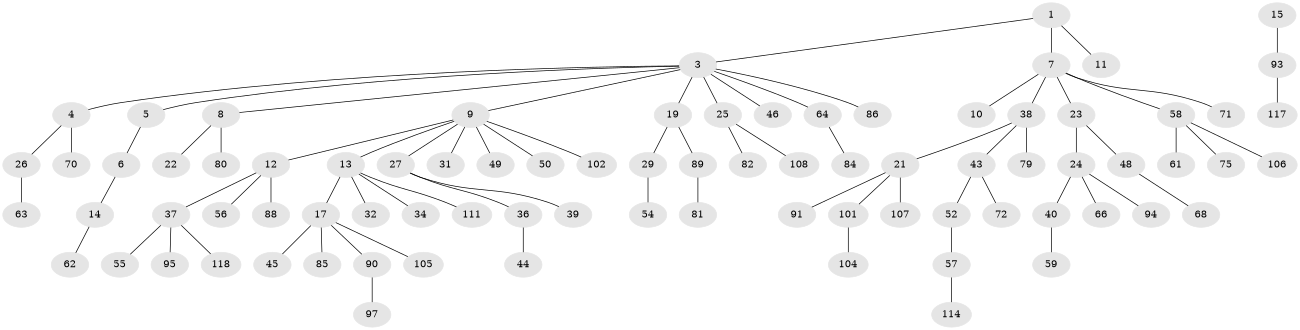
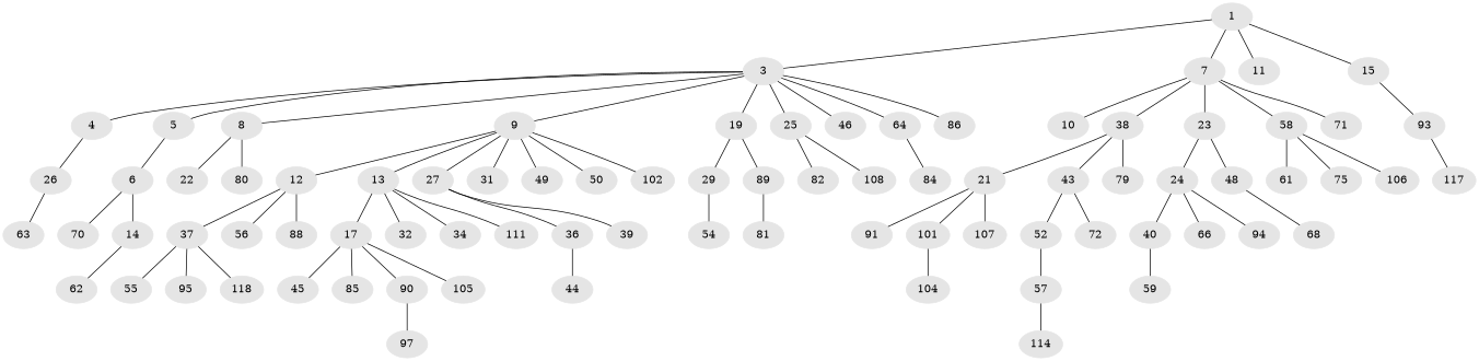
  graph {
    node [color=gray90 style=filled]
    1 [super="+2"]
    3 [super="+16"]
    7 [super="+69"]
    11
    15 [super="+65"]
    4 [super="+113"]
    5
    8 [super="+28"]
    9 [super="+100"]
    19 [super="+60"]
    25
    46
    64 [super="+103"]
    86 [super="+87"]
    10
    n16 [label=38 super="+42"]
    23
    58 [super="+67"]
    71 [super="+110"]
    93 [super="+122"]
    26 [super="+35"]
    70
    6 [super="+74"]
    22
    80 [super="+92"]
    12 [super="+51"]
    13 [super="+33"]
    27 [super="+53"]
    31
    49
    50
    102 [super="+116"]
    29 [super="+77"]
    89
    82
    108
    84
    63 [super="+119"]
    14 [super="+78"]
    62 [super="+121"]
    21 [super="+41"]
    43 [super="+47"]
    79
    24 [super="+30"]
    48 [super="+115"]
    61
    75
    106
    37 [super="+38"]
    56 [super="+73"]
    88
    17 [super="+20"]
    32
    34
    111
    36
    39
    55
    95
    118
    45
    85
    90 [super="+120"]
    105
    117
    97
    91
    101
    107
    52
    72
    54
    81
    104 [super="+112"]
    40
    66
    94
    68 [super="+83"]
    59 [super="+76"]
    44 [super="+99"]
    57 [super="+98"]
    114
    1 -- 3
    1 -- 7
    1 -- 11
+   1 -- 15
    3 -- 4
    3 -- 5
    3 -- 8
    3 -- 9
    3 -- 19
    3 -- 25
    3 -- 46
    3 -- 64
    3 -- 86
    7 -- 10
    7 -- n16
    7 -- 23
    7 -- 58
    7 -- 71
    15 -- 93
    4 -- 26
-   4 -- 70
+   6 -- 70
    5 -- 6
    8 -- 22
    8 -- 80
    9 -- 12
    9 -- 13
    9 -- 27
    9 -- 31
    9 -- 49
    9 -- 50
    9 -- 102
    19 -- 29
    19 -- 89
    25 -- 82
    25 -- 108
    64 -- 84
    n16 -- 21
    n16 -- 43
    n16 -- 79
    23 -- 24
    23 -- 48
    58 -- 61
    58 -- 75
    58 -- 106
    93 -- 117
    26 -- 63
    6 -- 14
    12 -- 37
    12 -- 56
    12 -- 88
    13 -- 17
    13 -- 32
    13 -- 34
    13 -- 111
    27 -- 36
    27 -- 39
    29 -- 54
    89 -- 81
    14 -- 62
    21 -- 91
    21 -- 101
    21 -- 107
    43 -- 52
    43 -- 72
    24 -- 40
    24 -- 66
    24 -- 94
    48 -- 68
    37 -- 55
    37 -- 95
    37 -- 118
    17 -- 45
    17 -- 85
    17 -- 90
    17 -- 105
    36 -- 44
    90 -- 97
    101 -- 104
    52 -- 57
    40 -- 59
    57 -- 114
  }
